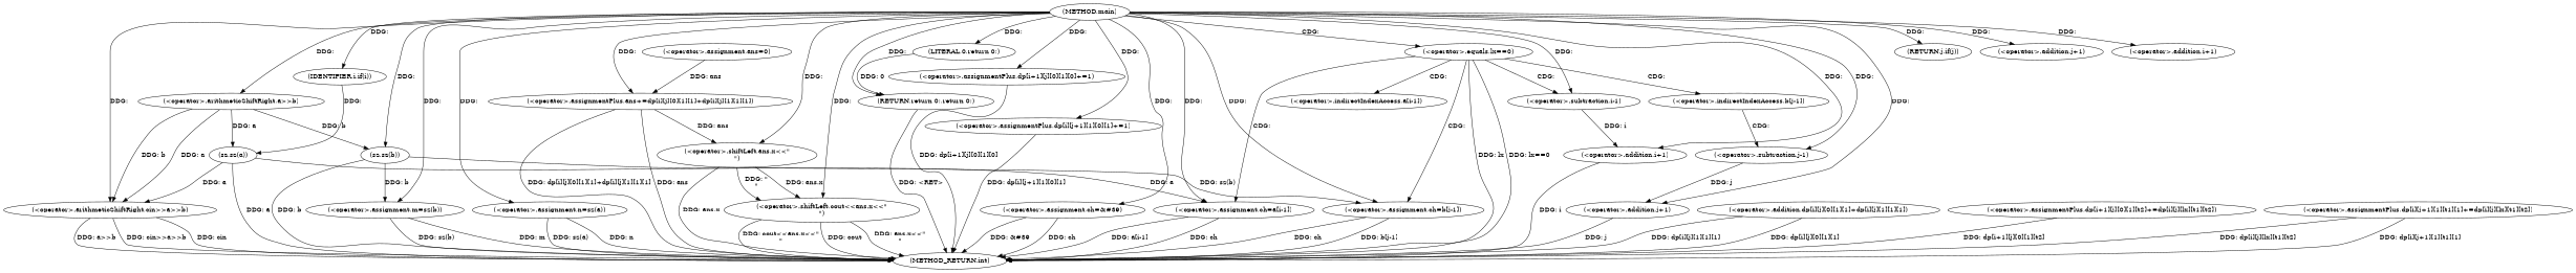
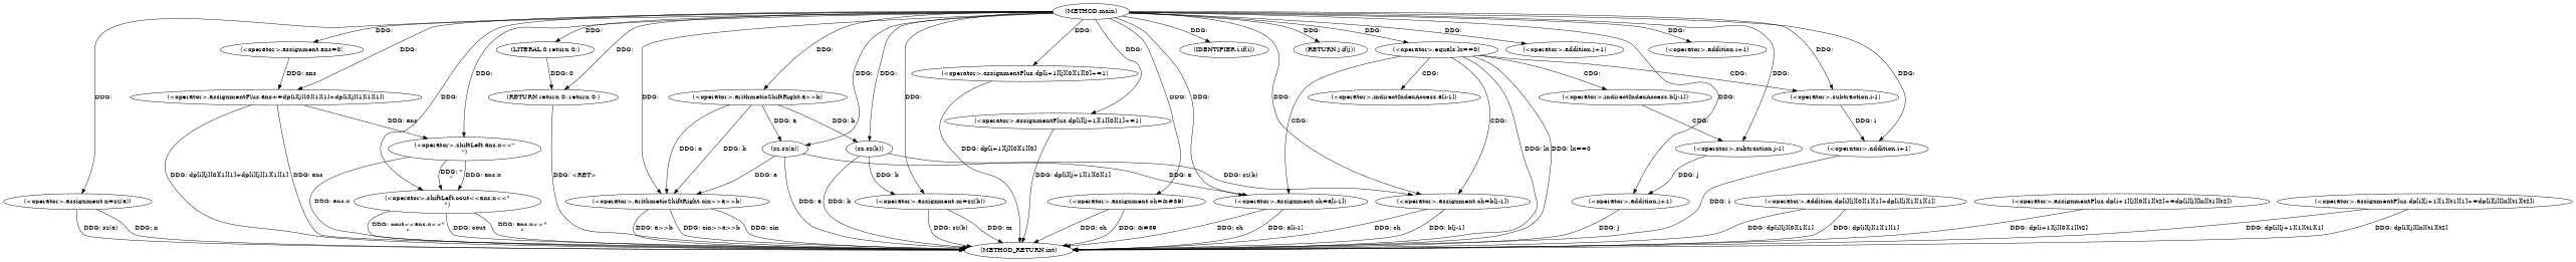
  digraph {
    n1 [label="(METHOD,main)"]
    n2 [label="(<operator>.arithmeticShiftRight,cin>>a>>b)"]
    n3 [label="(<operator>.assignment,n=sz(a))"]
    n4 [label="(<operator>.assignment,m=sz(b))"]
    n5 [label="(<operator>.assignment,ans=0)"]
    n6 [label="(<operator>.shiftLeft,cout<<ans.x<<\"\n\")"]
    n7 [label="(RETURN,return 0;,return 0;)"]
    n8 [label="(<operator>.assignmentPlus,ans+=dp[i][j][0][1][1]+dp[i][j][1][1][1])"]
    n9 [label="(LITERAL,0,return 0;)"]
    n10 [label="(<operator>.arithmeticShiftRight,a>>b)"]
    n11 [label="(sz,sz(a))"]
    n12 [label="(sz,sz(b))"]
    n13 [label="(<operator>.shiftLeft,ans.x<<\"\n\")"]
    n14 [label="(<operator>.assignmentPlus,dp[i+1][j][0][1][0]+=1)"]
    n15 [label="(<operator>.assignmentPlus,dp[i][j+1][1][0][1]+=1)"]
    n16 [label="(<operator>.assignment,ch=&#39)"]
    n17 [label="(<operator>.equals,lx==0)"]
    n18 [label="(IDENTIFIER,i,if(i))"]
    n19 [label="(<operator>.assignment,ch=a[i-1])"]
    n20 [label="(RETURN,j,if(j))"]
    n21 [label="(<operator>.assignment,ch=b[j-1])"]
    n22 [label="(<operator>.addition,j+1)"]
    n23 [label="(<operator>.subtraction,i-1)"]
    n24 [label="(<operator>.addition,i+1)"]
    n25 [label="(<operator>.subtraction,j-1)"]
    n26 [label="(<operator>.addition,j+1)"]
    n27 [label="(<operator>.addition,i+1)"]
    n28 [label="(METHOD_RETURN,int)"]
    n29 [label="(<operator>.indirectIndexAccess,a[i-1])"]
    n30 [label="(<operator>.indirectIndexAccess,b[j-1])"]
    n31 [label="(<operator>.addition,dp[i][j][0][1][1]+dp[i][j][1][1][1])"]
    n32 [label="(<operator>.assignmentPlus,dp[i+1][j][0][1][t2]+=dp[i][j][lx][t1][t2])"]
    n33 [label="(<operator>.assignmentPlus,dp[i][j+1][1][t1][1]+=dp[i][j][lx][t1][t2])"]
    n1 -> n2 [label="DDG: "]
    n1 -> n3 [label="DDG: "]
    n1 -> n4 [label="DDG: "]
+   n1 -> n5 [label="DDG: "]
    n1 -> n6 [label="DDG: "]
    n1 -> n7 [label="DDG: "]
    n1 -> n8 [label="DDG: "]
    n1 -> n9 [label="DDG: "]
    n1 -> n10 [label="DDG: "]
-   n18 -> n11 [label="DDG: "]
+   n1 -> n11 [label="DDG: "]
    n1 -> n12 [label="DDG: "]
    n1 -> n13 [label="DDG: "]
    n1 -> n14 [label="DDG: "]
    n1 -> n15 [label="DDG: "]
    n1 -> n16 [label="DDG: "]
-   n1 -> n17 [label="CDG: "]
+   n1 -> n17 [label="DDG: "]
    n1 -> n18 [label="DDG: "]
    n1 -> n19 [label="DDG: "]
    n1 -> n20 [label="DDG: "]
    n1 -> n21 [label="DDG: "]
    n1 -> n22 [label="DDG: "]
    n1 -> n23 [label="DDG: "]
    n1 -> n24 [label="DDG: "]
    n1 -> n25 [label="DDG: "]
    n1 -> n26 [label="DDG: "]
    n1 -> n27 [label="DDG: "]
    n2 -> n28 [label="DDG: a>>b"]
    n2 -> n28 [label="DDG: cin>>a>>b"]
    n2 -> n28 [label="DDG: cin"]
    n3 -> n28 [label="DDG: n"]
    n3 -> n28 [label="DDG: sz(a)"]
    n4 -> n28 [label="DDG: m"]
    n4 -> n28 [label="DDG: sz(b)"]
    n5 -> n8 [label="DDG: ans"]
    n6 -> n28 [label="DDG: ans.x<<\"\n\""]
    n6 -> n28 [label="DDG: cout<<ans.x<<\"\n\""]
    n6 -> n28 [label="DDG: cout"]
    n7 -> n28 [label="DDG: <RET>"]
    n8 -> n13 [label="DDG: ans"]
    n8 -> n28 [label="DDG: ans"]
    n8 -> n28 [label="DDG: dp[i][j][0][1][1]+dp[i][j][1][1][1]"]
    n9 -> n7 [label="DDG: 0"]
    n10 -> n2 [label="DDG: b"]
    n10 -> n2 [label="DDG: a"]
    n10 -> n11 [label="DDG: a"]
    n10 -> n12 [label="DDG: b"]
    n11 -> n2 [label="DDG: a"]
    n11 -> n19 [label="DDG: a"]
    n11 -> n28 [label="DDG: a"]
    n12 -> n4 [label="DDG: b"]
    n12 -> n21 [label="DDG: sz(b)"]
    n12 -> n28 [label="DDG: b"]
    n13 -> n6 [label="DDG: \"\n\""]
    n13 -> n6 [label="DDG: ans.x"]
    n13 -> n28 [label="DDG: ans.x"]
    n14 -> n28 [label="DDG: dp[i+1][j][0][1][0]"]
    n15 -> n28 [label="DDG: dp[i][j+1][1][0][1]"]
    n16 -> n28 [label="DDG: ch"]
    n16 -> n28 [label="DDG: &#39"]
    n17 -> n19 [label="CDG: "]
    n17 -> n21 [label="CDG: "]
    n17 -> n23 [label="CDG: "]
    n17 -> n28 [label="DDG: lx"]
    n17 -> n28 [label="DDG: lx==0"]
    n17 -> n29 [label="CDG: "]
    n17 -> n30 [label="CDG: "]
    n19 -> n28 [label="DDG: ch"]
    n19 -> n28 [label="DDG: a[i-1]"]
    n21 -> n28 [label="DDG: ch"]
    n21 -> n28 [label="DDG: b[j-1]"]
    n23 -> n27 [label="DDG: i"]
    n25 -> n26 [label="DDG: j"]
    n26 -> n28 [label="DDG: j"]
    n27 -> n28 [label="DDG: i"]
    n30 -> n25 [label="CDG: "]
    n31 -> n28 [label="DDG: dp[i][j][0][1][1]"]
    n31 -> n28 [label="DDG: dp[i][j][1][1][1]"]
    n32 -> n28 [label="DDG: dp[i+1][j][0][1][t2]"]
    n33 -> n28 [label="DDG: dp[i][j+1][1][t1][1]"]
    n33 -> n28 [label="DDG: dp[i][j][lx][t1][t2]"]
  }
